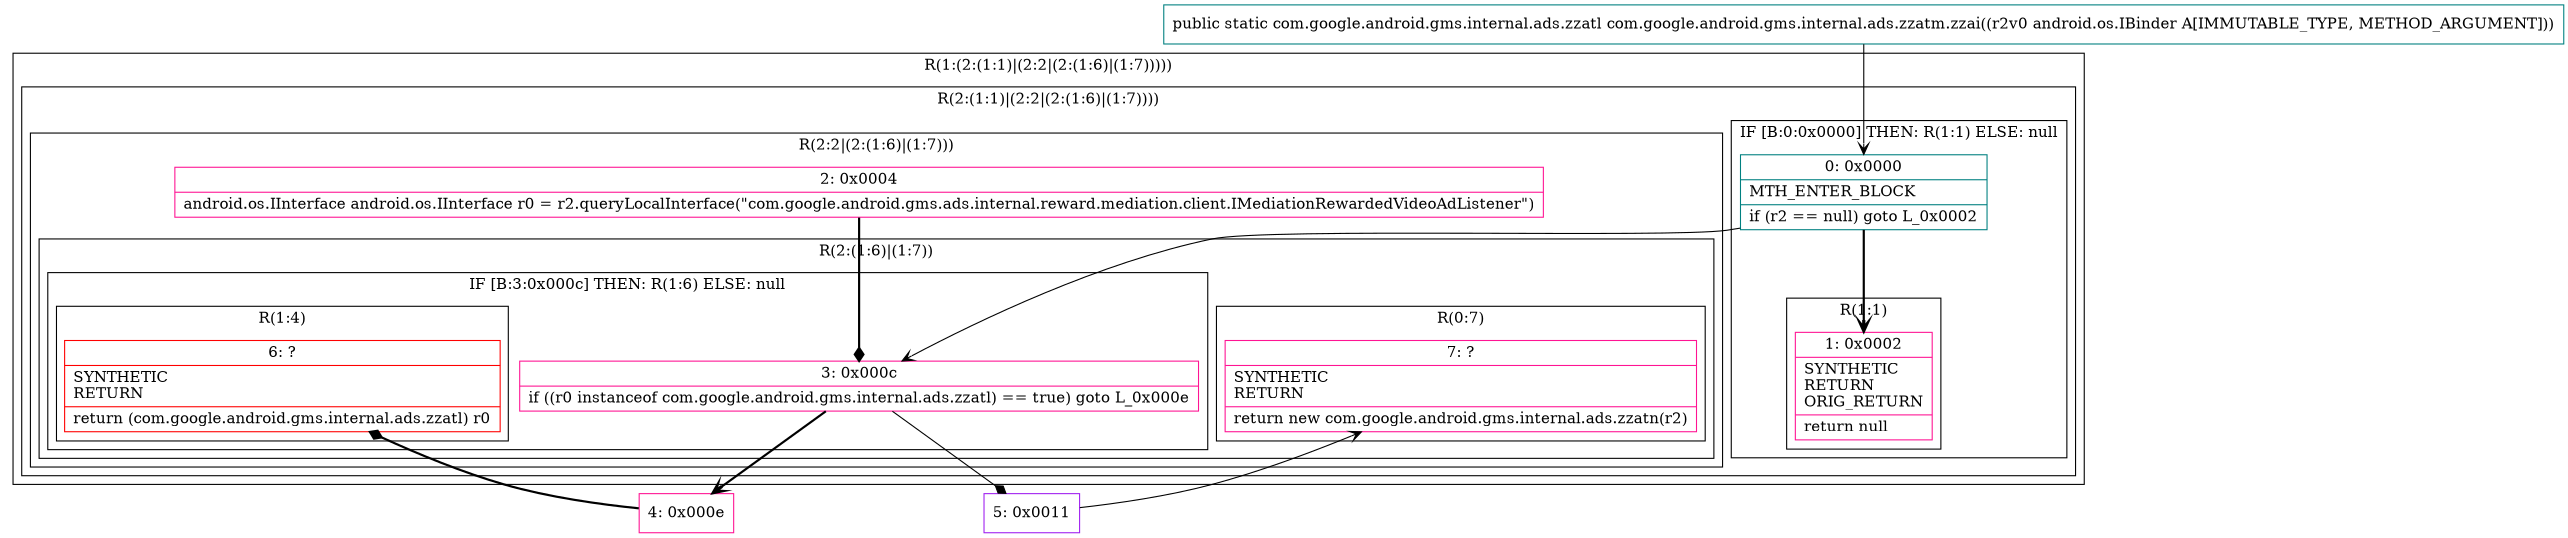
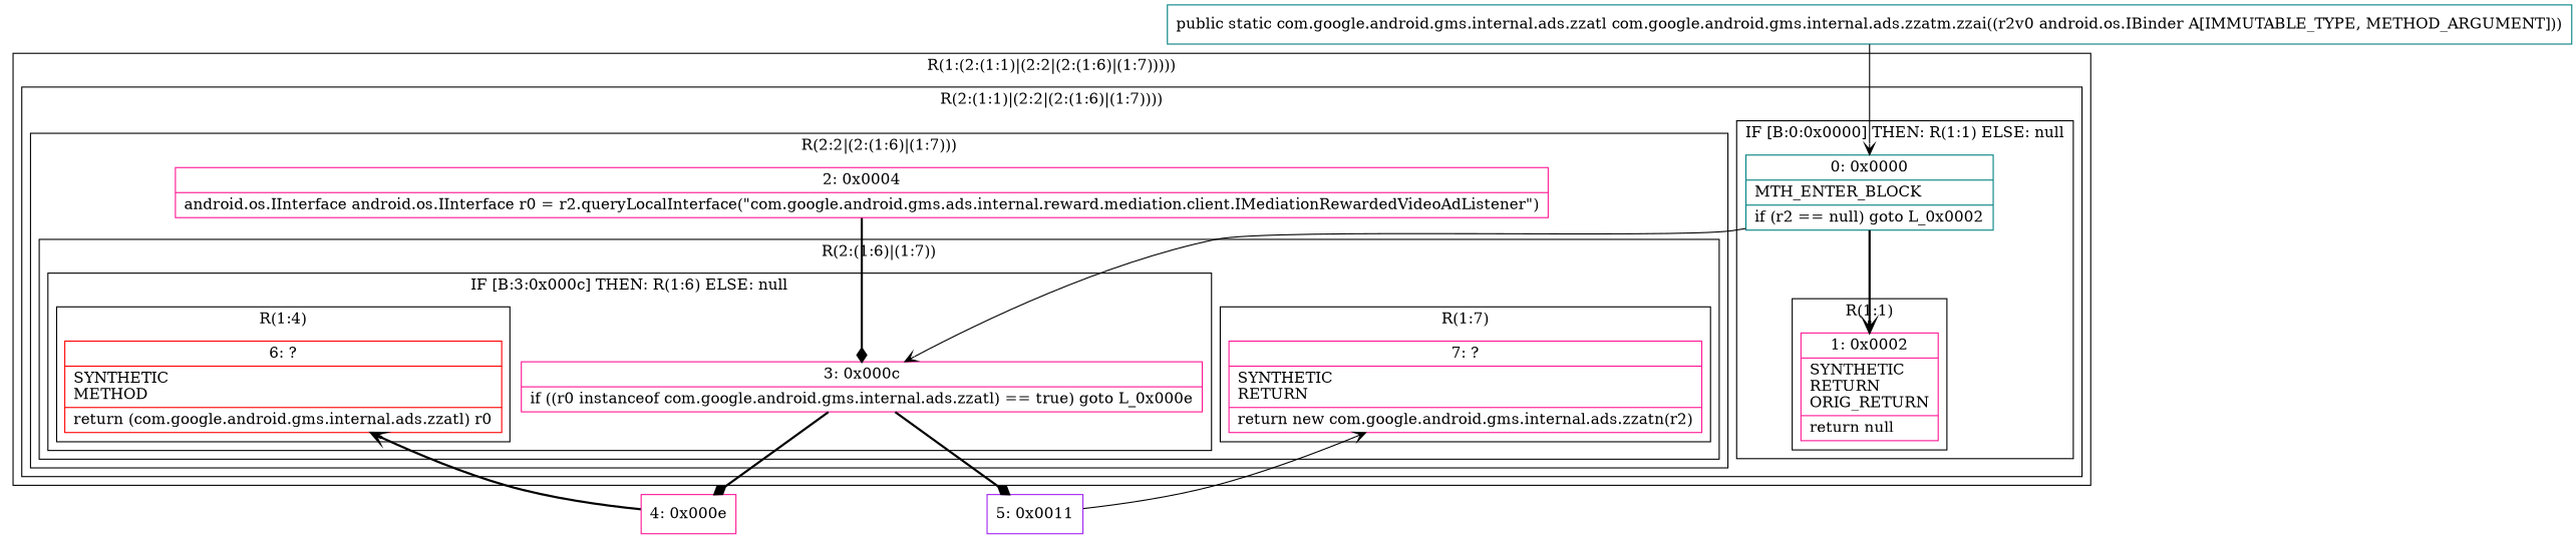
  digraph {
    node [color=deeppink shape=record]
    edge [arrowhead=vee style=bold]
    n1 [label="{1\:\ 0x0002|SYNTHETIC\lRETURN\lORIG_RETURN\l|return null\l}"]
    n2 [color=teal label="{0\:\ 0x0000|MTH_ENTER_BLOCK\l|if (r2 == null) goto L_0x0002\l}"]
-   n3 [color=red label="{6\:\ ?|SYNTHETIC\lRETURN\l|return (com.google.android.gms.internal.ads.zzatl) r0\l}"]
+   n3 [color=red label="{6\:\ ?|SYNTHETIC\lMETHOD\l|return (com.google.android.gms.internal.ads.zzatl) r0\l}"]
    n4 [label="{3\:\ 0x000c|if ((r0 instanceof com.google.android.gms.internal.ads.zzatl) == true) goto L_0x000e\l}"]
    n5 [label="{7\:\ ?|SYNTHETIC\lRETURN\l|return new com.google.android.gms.internal.ads.zzatn(r2)\l}"]
    n6 [label="{2\:\ 0x0004|android.os.IInterface android.os.IInterface r0 = r2.queryLocalInterface(\"com.google.android.gms.ads.internal.reward.mediation.client.IMediationRewardedVideoAdListener\")\l}"]
    n7 [label="{4\:\ 0x000e}"]
    n8 [color=purple label="{5\:\ 0x0011}"]
    n9 [color=teal label="{public static com.google.android.gms.internal.ads.zzatl com.google.android.gms.internal.ads.zzatm.zzai((r2v0 android.os.IBinder A[IMMUTABLE_TYPE, METHOD_ARGUMENT])) }"]
    subgraph cluster_1 {
      label="R(1:(2:(1:1)|(2:2|(2:(1:6)|(1:7)))))"
      subgraph cluster_2 {
        label="R(2:(1:1)|(2:2|(2:(1:6)|(1:7))))"
        subgraph cluster_3 {
          label="IF [B:0:0x0000] THEN: R(1:1) ELSE: null"
          n2
          subgraph cluster_4 {
            label="R(1:1)"
            n1
          }
        }
        subgraph cluster_5 {
          label="R(2:2|(2:(1:6)|(1:7)))"
          n6
          subgraph cluster_6 {
            label="R(2:(1:6)|(1:7))"
            subgraph cluster_7 {
              label="IF [B:3:0x000c] THEN: R(1:6) ELSE: null"
              n4
              subgraph cluster_8 {
                label="R(1:4)"
                n3
              }
            }
            subgraph cluster_9 {
-             label="R(0:7)"
+             label="R(1:7)"
              n5
            }
          }
        }
      }
    }
    n2 -> n1
    n2 -> n4 [style=solid]
-   n4 -> n7
-   n4 -> n8 [arrowhead=diamond style=solid]
+   n4 -> n7 [arrowhead=diamond]
+   n4 -> n8 [arrowhead=diamond]
    n6 -> n4 [arrowhead=diamond]
-   n7 -> n3 [arrowhead=diamond]
+   n7 -> n3
    n8 -> n5 [style=solid]
    n9 -> n2 [style=solid]
  }
